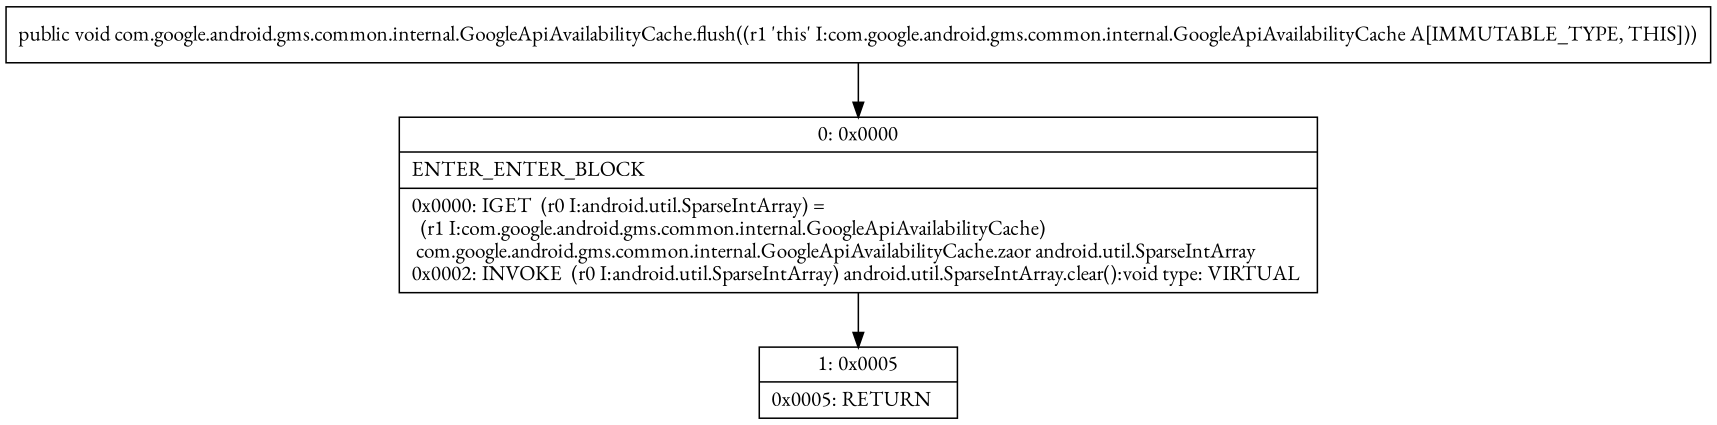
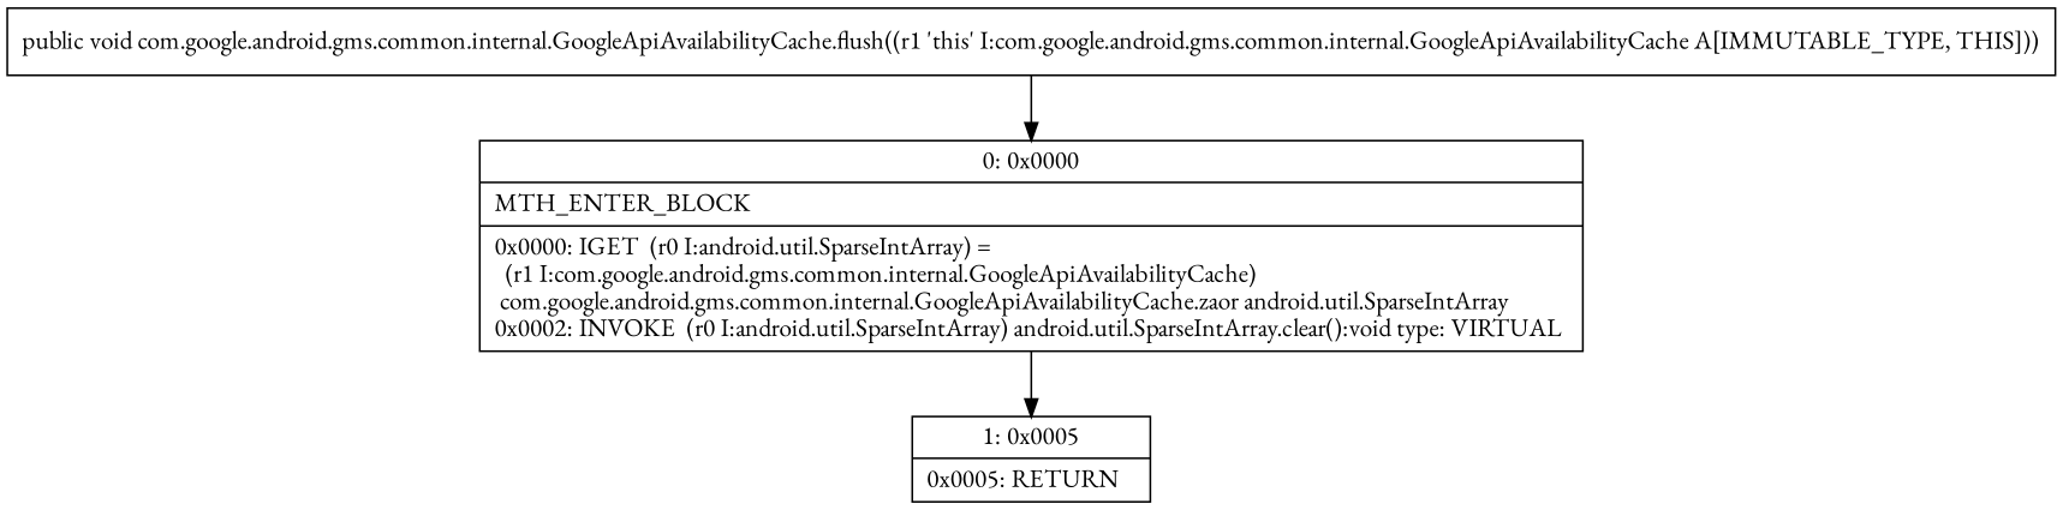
  digraph {
    fontname="EB Garamond"
    node [shape=record fontname="EB Garamond"]
    edge [fontname="EB Garamond"]
-   n1 [label="{0\:\ 0x0000|ENTER_ENTER_BLOCK\l|0x0000: IGET  (r0 I:android.util.SparseIntArray) = \l  (r1 I:com.google.android.gms.common.internal.GoogleApiAvailabilityCache)\l com.google.android.gms.common.internal.GoogleApiAvailabilityCache.zaor android.util.SparseIntArray \l0x0002: INVOKE  (r0 I:android.util.SparseIntArray) android.util.SparseIntArray.clear():void type: VIRTUAL \l}"]
+   n1 [label="{0\:\ 0x0000|MTH_ENTER_BLOCK\l|0x0000: IGET  (r0 I:android.util.SparseIntArray) = \l  (r1 I:com.google.android.gms.common.internal.GoogleApiAvailabilityCache)\l com.google.android.gms.common.internal.GoogleApiAvailabilityCache.zaor android.util.SparseIntArray \l0x0002: INVOKE  (r0 I:android.util.SparseIntArray) android.util.SparseIntArray.clear():void type: VIRTUAL \l}"]
    n2 [label="{1\:\ 0x0005|0x0005: RETURN   \l}"]
    n3 [label="{public void com.google.android.gms.common.internal.GoogleApiAvailabilityCache.flush((r1 'this' I:com.google.android.gms.common.internal.GoogleApiAvailabilityCache A[IMMUTABLE_TYPE, THIS])) }"]
    n1 -> n2
    n3 -> n1
  }
